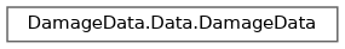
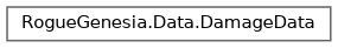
  digraph {
    rankdir=LR
-   n1 [color=grey40 fillcolor=white fontname=Helvetica fontsize=10 height=0.2 label="DamageData.Data.DamageData" shape=box style=filled width=0.4]
+   n1 [color=grey40 fillcolor=white fontname=Helvetica fontsize=10 height=0.2 label="RogueGenesia.Data.DamageData" shape=box style=filled width=0.4]
  }
